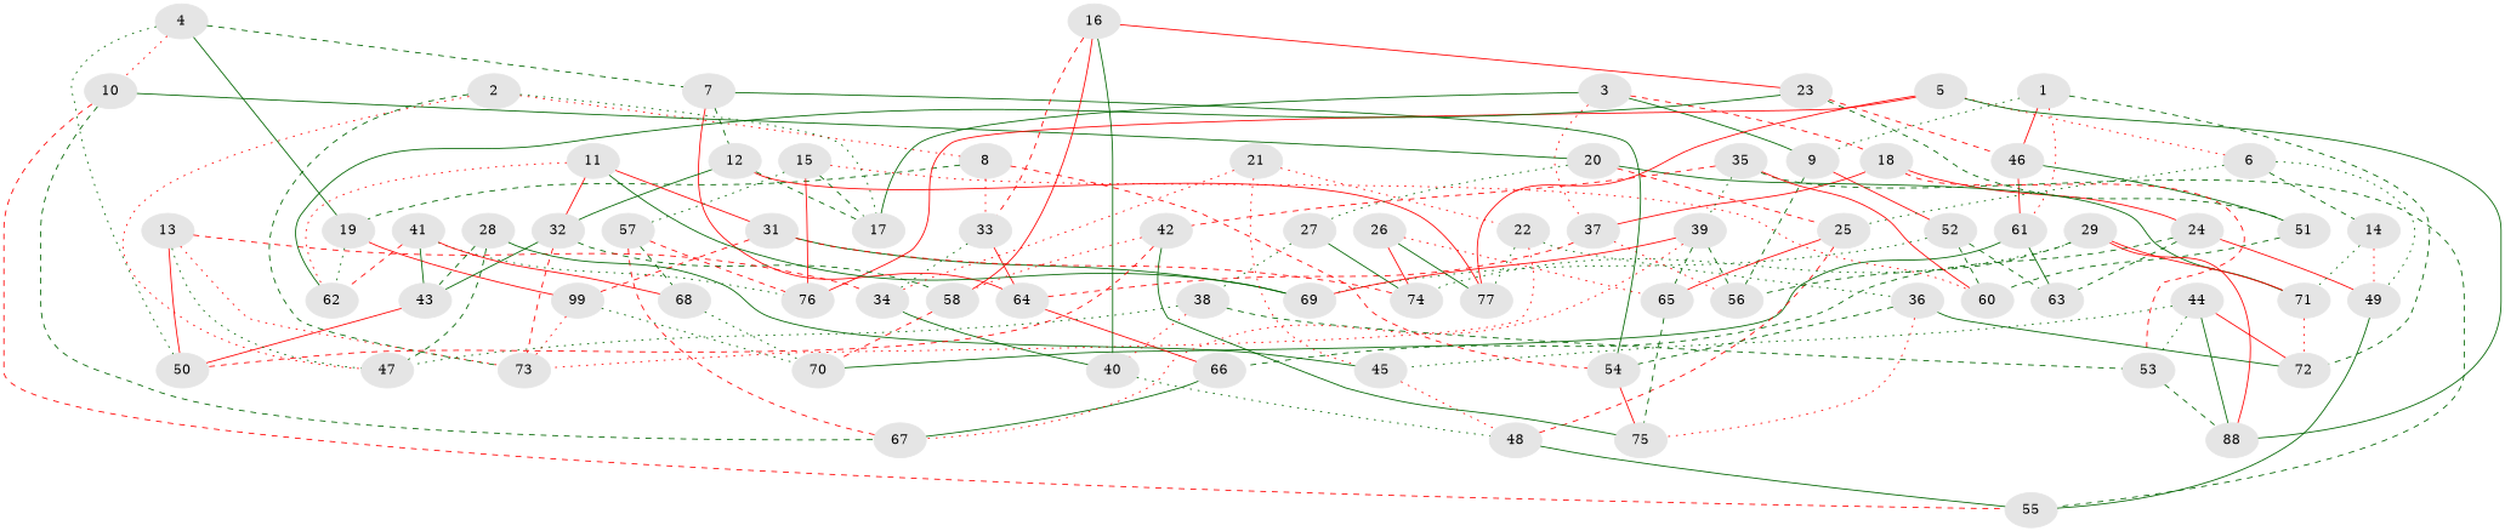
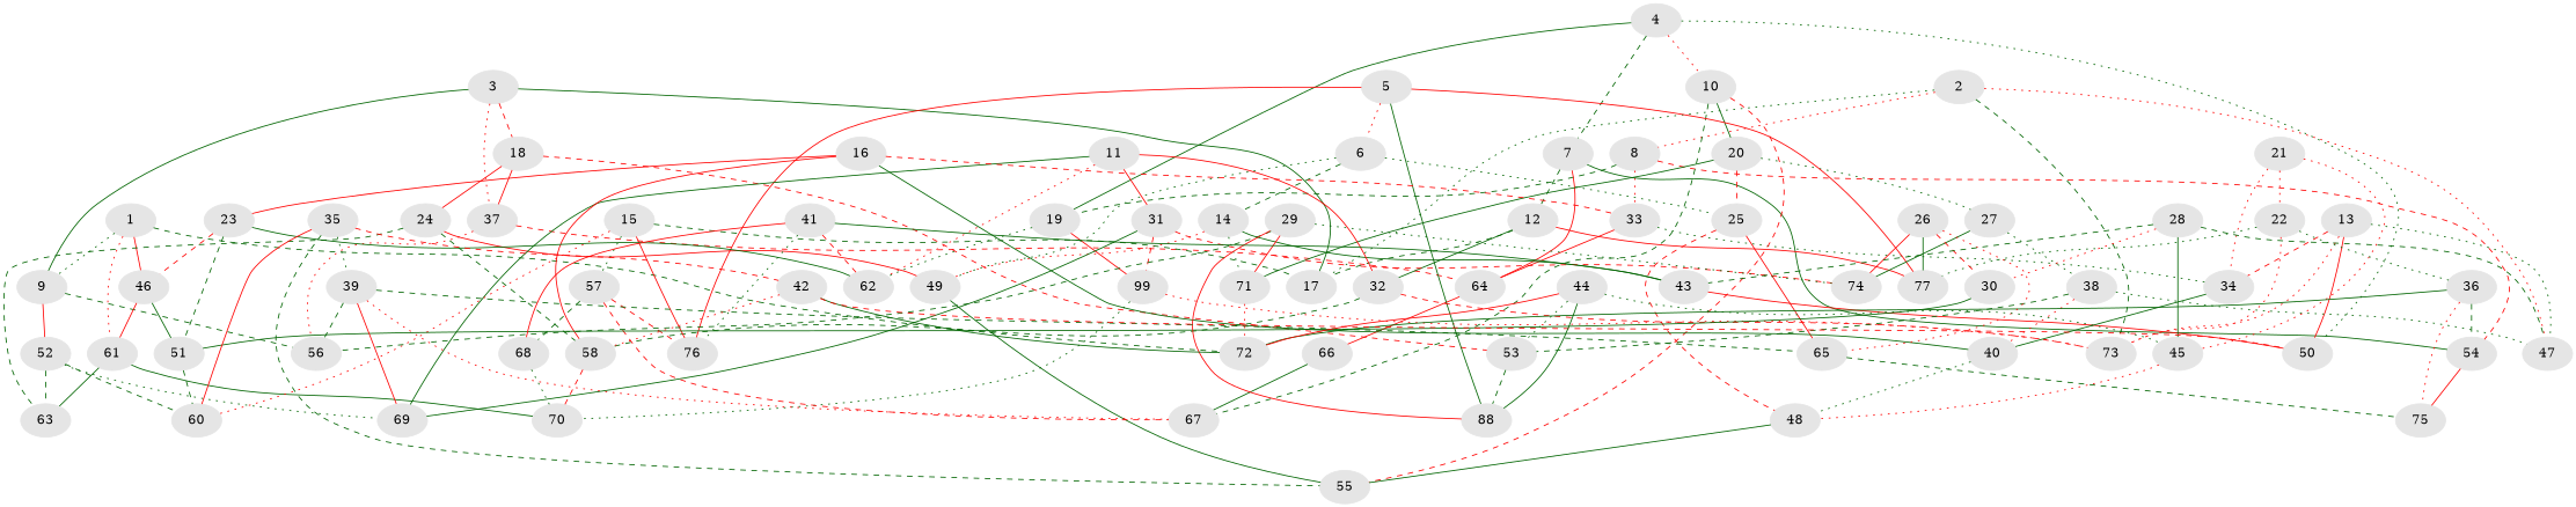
  graph {
    node [color=gray90 style=filled]
    edge [color=darkgreen style=solid]
    1
    9
    46
    61
    72
    52
    56
    51
    63
    70
    2
    8
    17
    47
    73
    19
    54
    33
    3
    18
    37
    24
    53
    64
    4
    7
    10
    50
    12
    20
    55
    67
    62
    n34 [label=99]
    5
    6
    76
    77
    n39 [label=88]
    14
    25
    49
    43
    71
    48
    65
    32
    75
    66
    34
    69
    60
    27
    11
    31
    74
    58
    13
    40
    15
    57
    68
    16
    23
    38
    21
    22
    45
    36
    26
+   30
    28
    29
    35
    39
    42
    41
    44
    1 -- 9 [style=dotted]
    1 -- 46 [color=red]
    1 -- 61 [color=red style=dotted]
    1 -- 72 [style=dashed]
    9 -- 52 [color=red]
    9 -- 56 [style=dashed]
    46 -- 61 [color=red]
    46 -- 51
    61 -- 63
    61 -- 70
    52 -- 63 [style=dashed]
    52 -- 69 [style=dotted]
    52 -- 60 [style=dashed]
    51 -- 60 [style=dashed]
    2 -- 8 [color=red style=dotted]
    2 -- 17 [style=dotted]
    2 -- 47 [color=red style=dotted]
    2 -- 73 [style=dashed]
    8 -- 19 [style=dashed]
    8 -- 54 [color=red style=dashed]
    8 -- 33 [color=red style=dotted]
    19 -- 62 [style=dotted]
    19 -- n34 [color=red]
    54 -- 75 [color=red]
    33 -- 64 [color=red]
    33 -- 34 [style=dotted]
    3 -- 9
    3 -- 17
    3 -- 18 [color=red style=dashed]
    3 -- 37 [color=red style=dotted]
    18 -- 37 [color=red]
    18 -- 24 [color=red]
    18 -- 53 [color=red style=dashed]
    37 -- 56 [color=red style=dotted]
    37 -- 64 [color=red style=dashed]
    24 -- 63 [style=dashed]
    24 -- 49 [color=red]
-   24 -- 66 [style=dashed]
+   24 -- 58 [style=dashed]
    53 -- n39 [style=dashed]
    64 -- 66 [color=red]
    4 -- 19
    4 -- 7 [style=dashed]
    4 -- 10 [color=red style=dotted]
    4 -- 50 [style=dotted]
    7 -- 54
    7 -- 64 [color=red]
    7 -- 12 [style=dashed]
    10 -- 20
    10 -- 55 [color=red style=dashed]
    10 -- 67 [style=dashed]
    12 -- 17 [style=dashed]
    12 -- 77 [color=red]
    12 -- 32
    20 -- 25 [color=red style=dashed]
    20 -- 71
    20 -- 27 [style=dotted]
    n34 -- 70 [style=dotted]
    n34 -- 73 [color=red style=dotted]
    5 -- 6 [color=red style=dotted]
    5 -- 76 [color=red]
    5 -- 77 [color=red]
    5 -- n39
    6 -- 14 [style=dashed]
    6 -- 25 [style=dotted]
    6 -- 49 [style=dotted]
    14 -- 49 [color=red style=dotted]
-   32 -- 43
+   14 -- 43
    14 -- 71 [style=dotted]
    25 -- 48 [color=red style=dashed]
    25 -- 65 [color=red]
    49 -- 55
    43 -- 50 [color=red]
    71 -- 72 [color=red style=dotted]
    48 -- 55
    65 -- 75 [style=dashed]
    32 -- 73 [color=red style=dashed]
    32 -- 58 [style=dashed]
    66 -- 67
    34 -- 40
    27 -- 74
    27 -- 38 [style=dotted]
    11 -- 62 [color=red style=dotted]
    11 -- 32 [color=red]
    11 -- 69
    11 -- 31 [color=red]
    31 -- n34 [color=red style=dashed]
    31 -- 69
    31 -- 74 [color=red style=dashed]
    58 -- 70 [color=red style=dashed]
    13 -- 47 [style=dotted]
    13 -- 73 [color=red style=dotted]
    13 -- 50 [color=red]
    13 -- 34 [color=red style=dashed]
    40 -- 48 [style=dotted]
    15 -- 17 [style=dashed]
    15 -- 76 [color=red]
    15 -- 60 [color=red style=dotted]
    15 -- 57 [style=dotted]
    57 -- 67 [color=red style=dashed]
    57 -- 76 [color=red style=dashed]
    57 -- 68 [style=dashed]
    68 -- 70 [style=dotted]
    16 -- 33 [color=red style=dashed]
    16 -- 58 [color=red]
    16 -- 40
    16 -- 23 [color=red]
    23 -- 46 [color=red style=dashed]
    23 -- 51 [style=dashed]
    23 -- 62
    38 -- 47 [style=dotted]
    38 -- 53 [style=dashed]
    38 -- 40 [color=red style=dotted]
    21 -- 34 [color=red style=dotted]
    21 -- 22 [color=red style=dotted]
    21 -- 45 [color=red style=dotted]
    22 -- 73 [color=red style=dotted]
    22 -- 77 [style=dotted]
    22 -- 36 [style=dotted]
    45 -- 48 [color=red style=dotted]
    36 -- 72
    36 -- 54 [style=dashed]
    36 -- 75 [color=red style=dotted]
    26 -- 77
    26 -- 65 [color=red style=dotted]
    26 -- 74 [color=red]
+   26 -- 30 [color=red style=dashed]
+   30 -- 51
    28 -- 47 [style=dashed]
    28 -- 43 [style=dashed]
    28 -- 45
+   28 -- 30 [color=red style=dotted]
    29 -- 56 [style=dashed]
    29 -- n39 [color=red]
    29 -- 71 [color=red]
    29 -- 74 [style=dotted]
    35 -- 55 [style=dashed]
    35 -- 60 [color=red]
    35 -- 39 [style=dotted]
    35 -- 42 [color=red style=dashed]
    39 -- 56 [style=dashed]
    39 -- 67 [color=red style=dotted]
    39 -- 65 [style=dashed]
    39 -- 69 [color=red]
    42 -- 50 [color=red style=dashed]
-   42 -- 75
+   42 -- 72
    42 -- 58 [color=red style=dotted]
    41 -- 62 [color=red style=dashed]
    41 -- 76 [style=dotted]
    41 -- 43
    41 -- 68 [color=red]
    44 -- 72 [color=red]
    44 -- 53 [style=dotted]
    44 -- n39
    44 -- 45 [style=dotted]
  }
